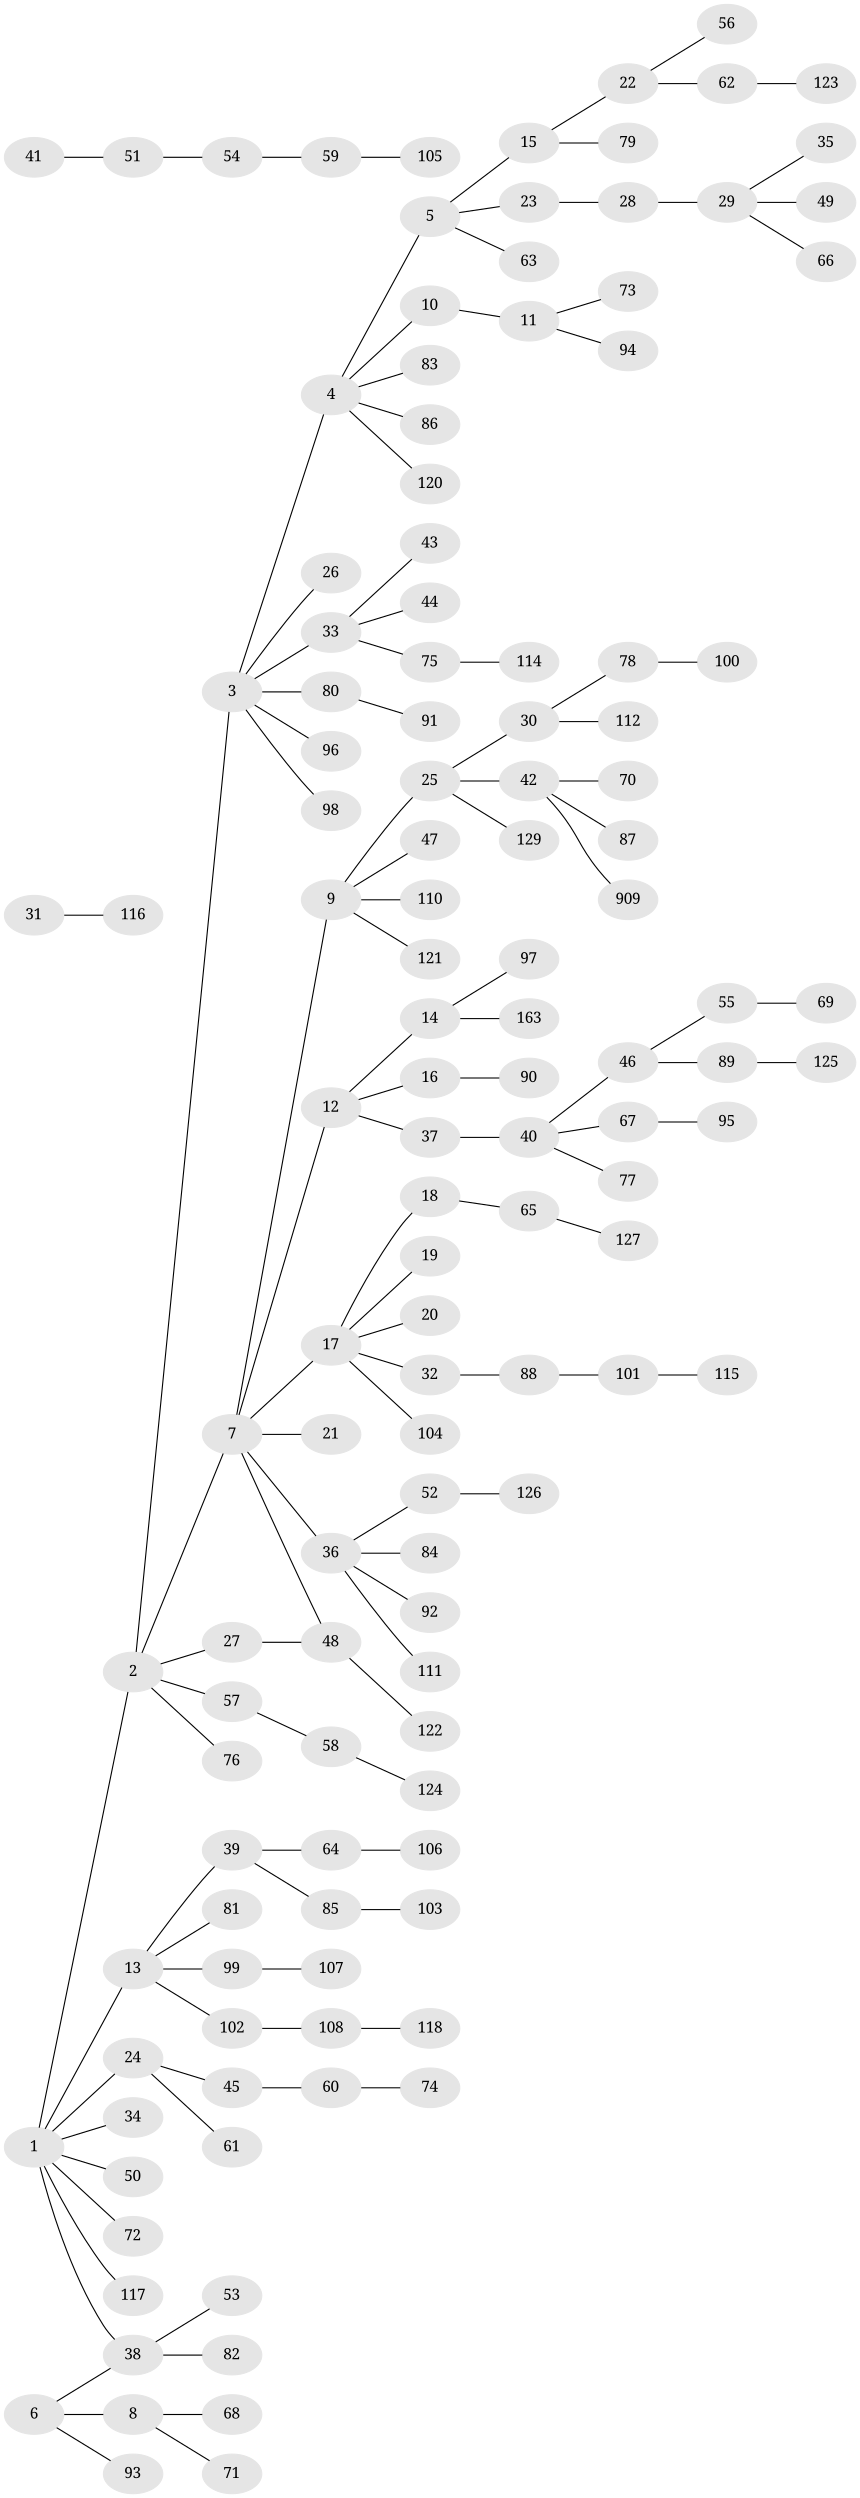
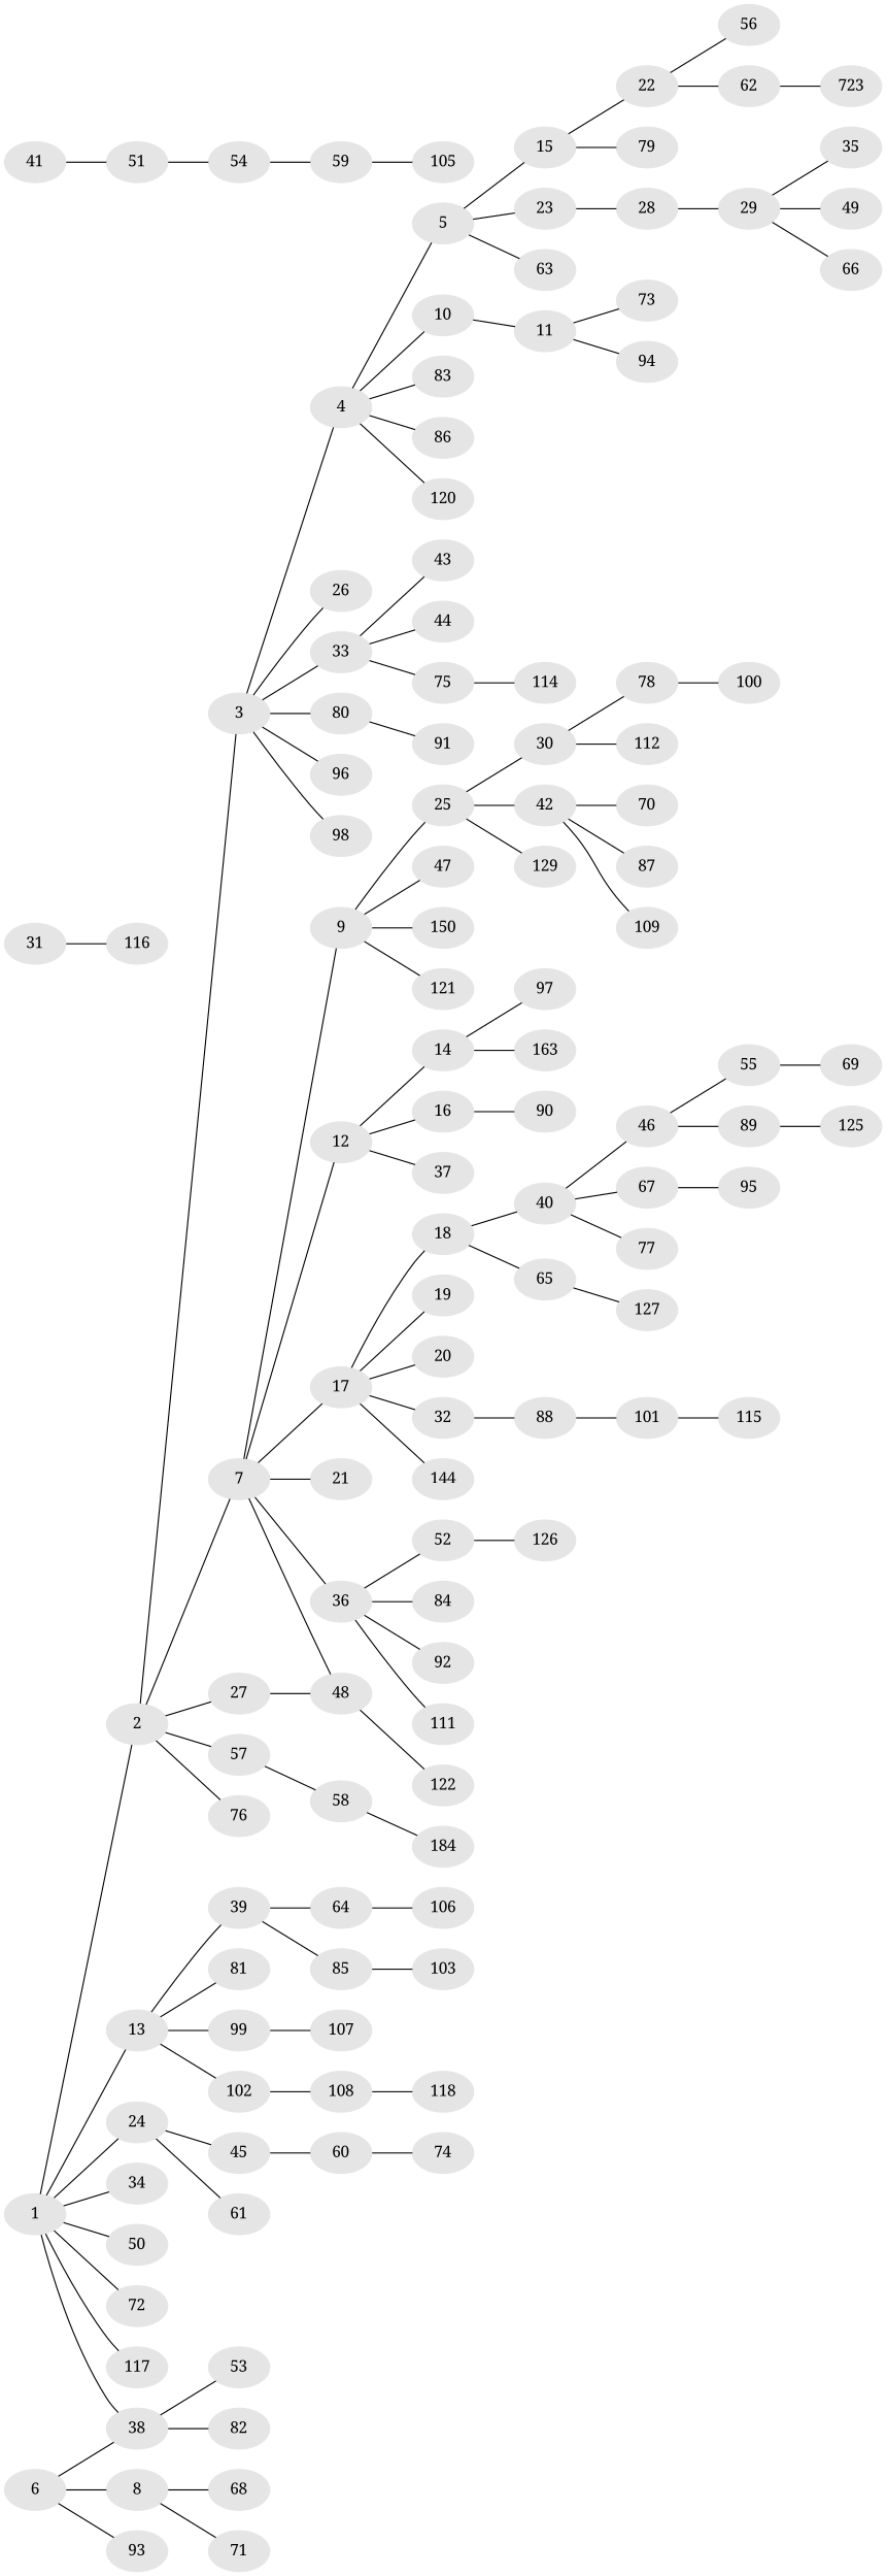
  graph {
    fontname="Noto Serif"
    rankdir=LR
    node [color=gray90 fontname="Noto Serif" style=filled]
    edge [fontname="Noto Serif"]
    1
    2
    13
    24
    34
    50
    72
    117
    38
    3
    7
    27
    57
    76
    6
    8
    93
    39
    81
    99
    102
    45
    61
    4
    26
    33
    80
    96
    98
    9
    12
    17
    21
    36
    48
    58
    5
    10
    83
    86
    120
    43
    44
    75
    91
    15
    23
    63
    11
    22
    79
    28
    68
    71
    53
    82
    25
    47
-   110
+   110 [label=150]
    121
    14
    16
    37
    18
    19
    20
    32
-   104
+   104 [label=144]
    52
    84
    92
    111
    122
    30
    42
    n76 [label=129]
    73
    94
    97
    n80 [label=163]
    90
    40
    64
    85
    107
    108
    56
    62
    31
    116
    65
    88
    127
    29
    60
    78
    112
    70
    87
-   109 [label=909]
+   109
    41
    51
    35
    49
    66
    100
    101
    114
    126
    46
    67
    77
    106
    103
    55
    89
    95
    54
    74
    69
    125
    59
    105
-   123
-   124
+   123 [label=723]
+   124 [label=184]
    115
    118
    1 -- 2
    1 -- 13
    1 -- 24
    1 -- 34
    1 -- 50
    1 -- 72
    1 -- 117
    1 -- 38
    2 -- 3
    2 -- 7
    2 -- 27
    2 -- 57
    2 -- 76
    13 -- 39
    13 -- 81
    13 -- 99
    13 -- 102
    24 -- 45
    24 -- 61
    38 -- 53
    38 -- 82
    3 -- 4
    3 -- 26
    3 -- 33
    3 -- 80
    3 -- 96
    3 -- 98
    7 -- 9
    7 -- 12
    7 -- 17
    7 -- 21
    7 -- 36
    7 -- 48
    27 -- 48
    57 -- 58
    6 -- 38
    6 -- 8
    6 -- 93
    8 -- 68
    8 -- 71
    39 -- 64
    39 -- 85
    99 -- 107
    102 -- 108
    45 -- 60
    4 -- 5
    4 -- 10
    4 -- 83
    4 -- 86
    4 -- 120
    33 -- 43
    33 -- 44
    33 -- 75
    80 -- 91
    9 -- 25
    9 -- 47
    9 -- 110
    9 -- 121
    12 -- 14
    12 -- 16
    12 -- 37
    17 -- 18
    17 -- 19
    17 -- 20
    17 -- 32
    17 -- 104
    36 -- 52
    36 -- 84
    36 -- 92
    36 -- 111
    48 -- 122
    58 -- 124
    5 -- 15
    5 -- 23
    5 -- 63
    10 -- 11
    75 -- 114
    15 -- 22
    15 -- 79
    23 -- 28
    11 -- 73
    11 -- 94
    22 -- 56
    22 -- 62
    28 -- 29
    25 -- 30
    25 -- 42
    25 -- n76
    14 -- 97
    14 -- n80
    16 -- 90
-   37 -- 40
+   18 -- 40
    18 -- 65
    32 -- 88
    52 -- 126
    30 -- 78
    30 -- 112
    42 -- 70
    42 -- 87
    42 -- 109
    40 -- 46
    40 -- 67
    40 -- 77
    64 -- 106
    85 -- 103
    108 -- 118
    62 -- 123
    31 -- 116
    65 -- 127
    88 -- 101
    29 -- 35
    29 -- 49
    29 -- 66
    60 -- 74
    78 -- 100
    41 -- 51
    51 -- 54
    101 -- 115
    46 -- 55
    46 -- 89
    67 -- 95
    55 -- 69
    89 -- 125
    54 -- 59
    59 -- 105
  }
